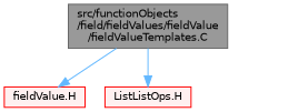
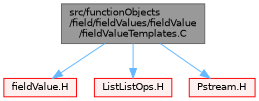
  digraph {
    node [color=red fillcolor="#FFF0F0" fontname=Helvetica fontsize=10 shape=box style=filled]
    edge [color=steelblue1 fontname=Helvetica fontsize=10 labelfontname=Helvetica labelfontsize=10 style=solid]
    n1 [color=gray40 fillcolor=grey60 fontcolor=black height=0.2 label="src/functionObjects\l/field/fieldValues/fieldValue\l/fieldValueTemplates.C" width=0.4]
    n2 [height=0.2 label="fieldValue.H" width=0.4]
    n3 [height=0.2 label="ListListOps.H" width=0.4]
+   n4 [height=0.2 label="Pstream.H" width=0.4]
    n1 -> n2
    n1 -> n3
+   n1 -> n4
  }
